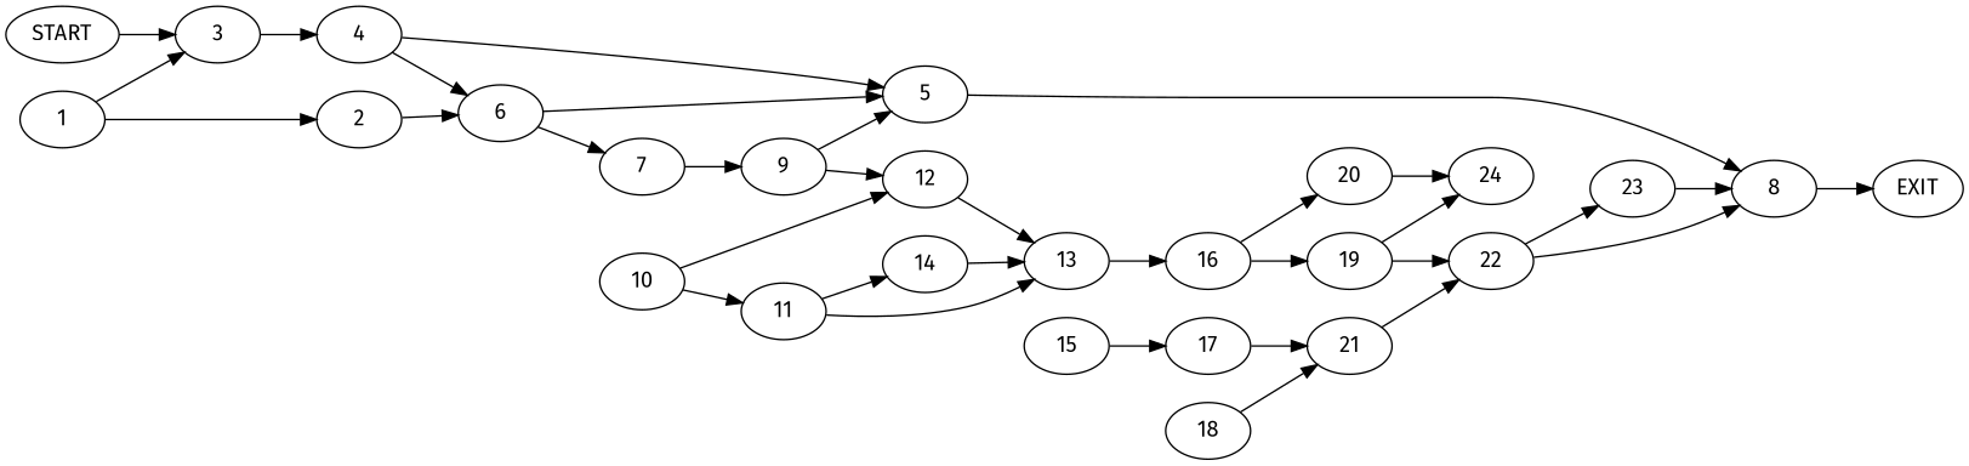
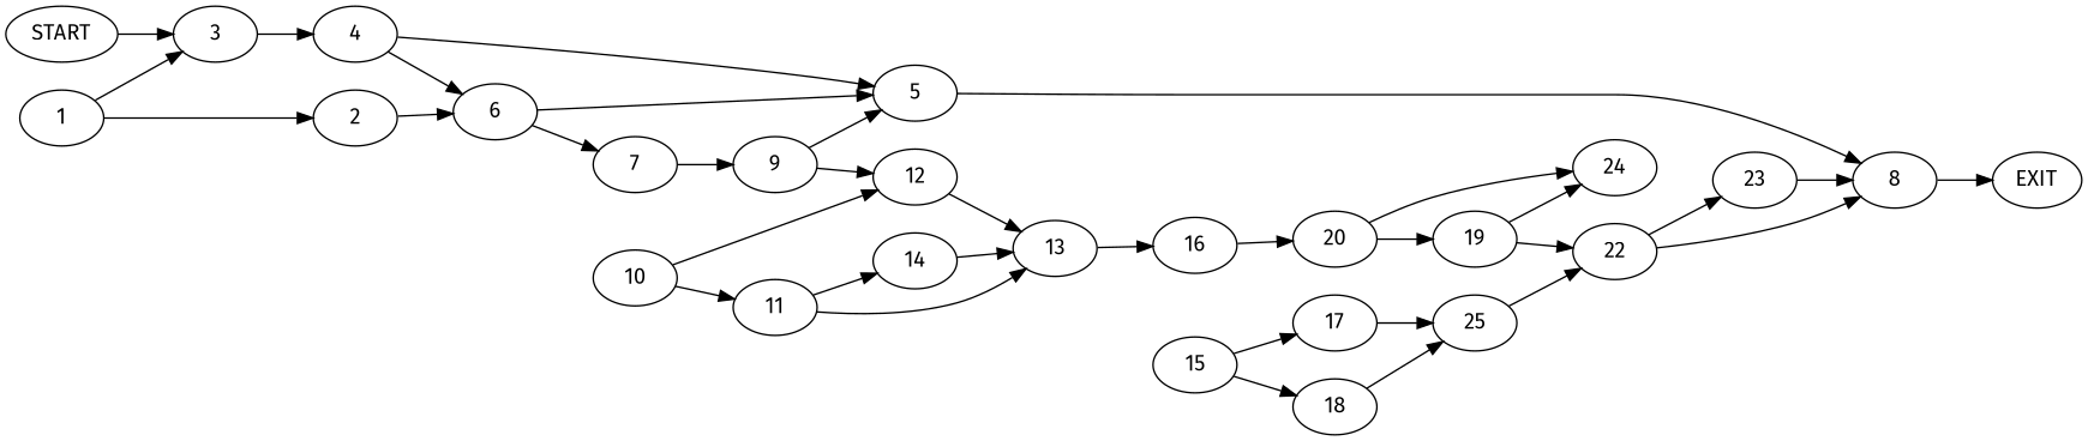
  digraph {
    fontname="Fira Sans"
    rankdir=LR
    node [fontname="Fira Sans"]
    edge [fontname="Fira Sans"]
    n1 [label=START]
    3
    1
    2
    n5 [label=EXIT]
    6
    4
    5
    8
    7
    9
    12
    10
    11
    13
    14
    16
    15
    17
    18
    19
    20
-   21
+   21 [label=25]
    24
    22
    23
    n1 -> 3
    3 -> 4
    1 -> 3
    1 -> 2
    2 -> 6
    6 -> 5
    6 -> 7
    4 -> 6
    4 -> 5
    5 -> 8
    8 -> n5
    7 -> 9
    9 -> 5
    9 -> 12
    12 -> 13
    10 -> 12
    10 -> 11
    11 -> 13
    11 -> 14
    13 -> 16
    14 -> 13
-   16 -> 19
+   20 -> 19
    16 -> 20
    15 -> 17
+   15 -> 18
    17 -> 21
    18 -> 21
    19 -> 24
    19 -> 22
    20 -> 24
    21 -> 22
    22 -> 8
    22 -> 23
    23 -> 8
  }
